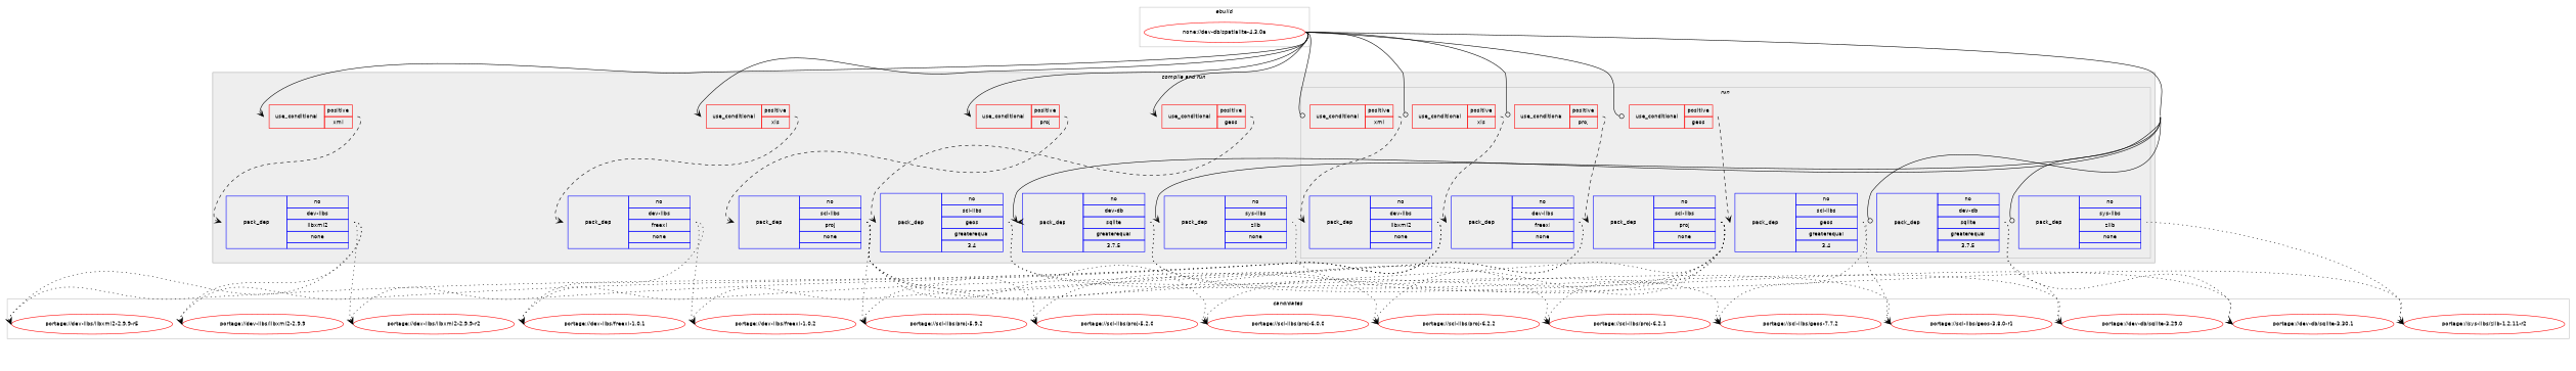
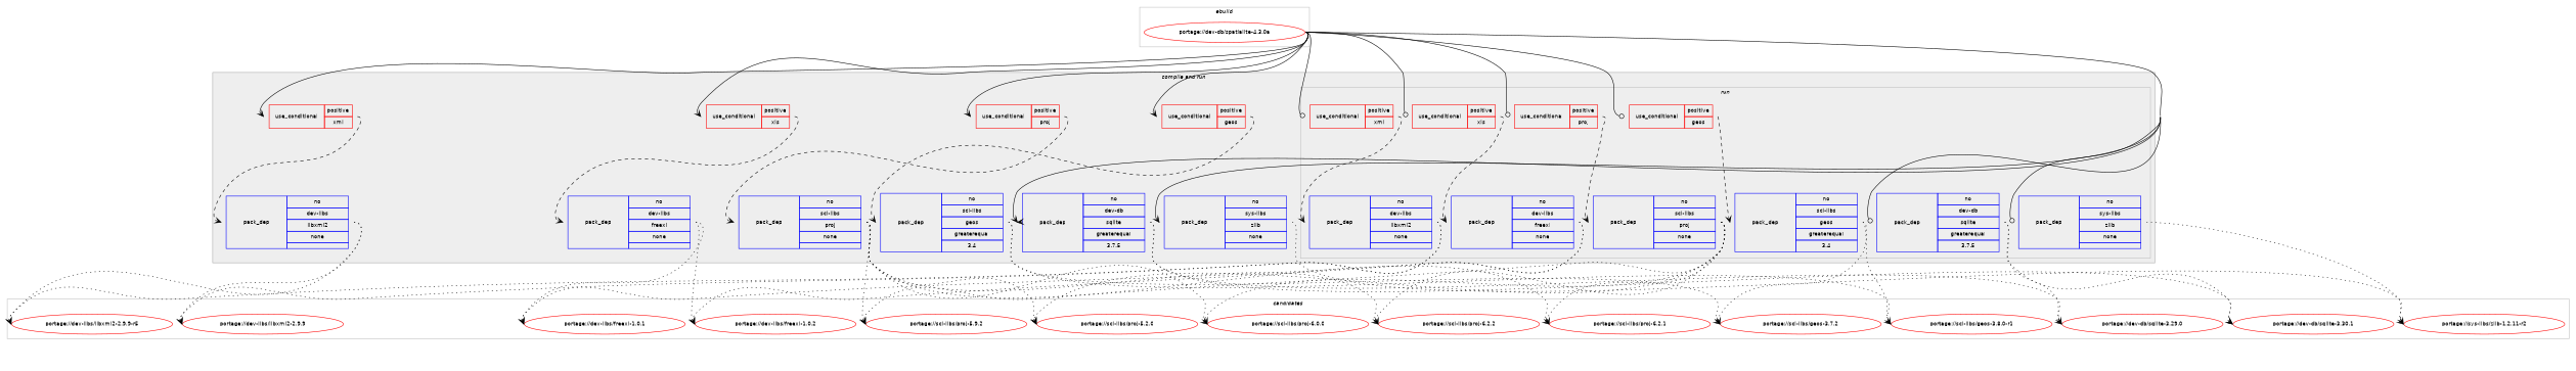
  digraph {
    compound=true
    concentrate=true
    fontname=Helvetica
    fontsize=10
    newrank=true
    rankdir=TB
    ranksep=1.5
    node [color=red fontname=Helvetica fontsize=10 shape=none]
    edge [arrowhead=vee headport=w style=dotted tailport=e weight=100]
-   n1 [label="none://dev-db/spatialite-4.3.0a" width=4 shape=""]
+   n1 [label="portage://dev-db/spatialite-4.3.0a" width=4 shape=""]
    n2 [color=blue label=<<TABLE BORDER="0" CELLBORDER="1" CELLSPACING="0" CELLPADDING="4" WIDTH="220"><TR><TD ROWSPAN="6" CELLPADDING="30">pack_dep</TD></TR><TR><TD WIDTH="110">no</TD></TR><TR><TD>sci-libs</TD></TR><TR><TD>geos</TD></TR><TR><TD>greaterequal</TD></TR><TR><TD>3.4</TD></TR></TABLE>>]
    n3 [label=<<TABLE BORDER="0" CELLBORDER="1" CELLSPACING="0" CELLPADDING="4"><TR><TD ROWSPAN="3" CELLPADDING="10">use_conditional</TD></TR><TR><TD>positive</TD></TR><TR><TD>geos</TD></TR></TABLE>>]
    n4 [color=blue label=<<TABLE BORDER="0" CELLBORDER="1" CELLSPACING="0" CELLPADDING="4" WIDTH="220"><TR><TD ROWSPAN="6" CELLPADDING="30">pack_dep</TD></TR><TR><TD WIDTH="110">no</TD></TR><TR><TD>sci-libs</TD></TR><TR><TD>proj</TD></TR><TR><TD>none</TD></TR><TR><TD></TD></TR></TABLE>>]
    n5 [label=<<TABLE BORDER="0" CELLBORDER="1" CELLSPACING="0" CELLPADDING="4"><TR><TD ROWSPAN="3" CELLPADDING="10">use_conditional</TD></TR><TR><TD>positive</TD></TR><TR><TD>proj</TD></TR></TABLE>>]
    n6 [color=blue label=<<TABLE BORDER="0" CELLBORDER="1" CELLSPACING="0" CELLPADDING="4" WIDTH="220"><TR><TD ROWSPAN="6" CELLPADDING="30">pack_dep</TD></TR><TR><TD WIDTH="110">no</TD></TR><TR><TD>dev-libs</TD></TR><TR><TD>freexl</TD></TR><TR><TD>none</TD></TR><TR><TD></TD></TR></TABLE>>]
    n7 [label=<<TABLE BORDER="0" CELLBORDER="1" CELLSPACING="0" CELLPADDING="4"><TR><TD ROWSPAN="3" CELLPADDING="10">use_conditional</TD></TR><TR><TD>positive</TD></TR><TR><TD>xls</TD></TR></TABLE>>]
    n8 [color=blue label=<<TABLE BORDER="0" CELLBORDER="1" CELLSPACING="0" CELLPADDING="4" WIDTH="220"><TR><TD ROWSPAN="6" CELLPADDING="30">pack_dep</TD></TR><TR><TD WIDTH="110">no</TD></TR><TR><TD>dev-libs</TD></TR><TR><TD>libxml2</TD></TR><TR><TD>none</TD></TR><TR><TD></TD></TR></TABLE>>]
    n9 [label=<<TABLE BORDER="0" CELLBORDER="1" CELLSPACING="0" CELLPADDING="4"><TR><TD ROWSPAN="3" CELLPADDING="10">use_conditional</TD></TR><TR><TD>positive</TD></TR><TR><TD>xml</TD></TR></TABLE>>]
    n10 [color=blue label=<<TABLE BORDER="0" CELLBORDER="1" CELLSPACING="0" CELLPADDING="4" WIDTH="220"><TR><TD ROWSPAN="6" CELLPADDING="30">pack_dep</TD></TR><TR><TD WIDTH="110">no</TD></TR><TR><TD>dev-db</TD></TR><TR><TD>sqlite</TD></TR><TR><TD>greaterequal</TD></TR><TR><TD>3.7.5</TD></TR></TABLE>>]
    n11 [color=blue label=<<TABLE BORDER="0" CELLBORDER="1" CELLSPACING="0" CELLPADDING="4" WIDTH="220"><TR><TD ROWSPAN="6" CELLPADDING="30">pack_dep</TD></TR><TR><TD WIDTH="110">no</TD></TR><TR><TD>sys-libs</TD></TR><TR><TD>zlib</TD></TR><TR><TD>none</TD></TR><TR><TD></TD></TR></TABLE>>]
    n12 [color=blue label=<<TABLE BORDER="0" CELLBORDER="1" CELLSPACING="0" CELLPADDING="4" WIDTH="220"><TR><TD ROWSPAN="6" CELLPADDING="30">pack_dep</TD></TR><TR><TD WIDTH="110">no</TD></TR><TR><TD>sci-libs</TD></TR><TR><TD>geos</TD></TR><TR><TD>greaterequal</TD></TR><TR><TD>3.4</TD></TR></TABLE>>]
    n13 [label=<<TABLE BORDER="0" CELLBORDER="1" CELLSPACING="0" CELLPADDING="4"><TR><TD ROWSPAN="3" CELLPADDING="10">use_conditional</TD></TR><TR><TD>positive</TD></TR><TR><TD>geos</TD></TR></TABLE>>]
    n14 [color=blue label=<<TABLE BORDER="0" CELLBORDER="1" CELLSPACING="0" CELLPADDING="4" WIDTH="220"><TR><TD ROWSPAN="6" CELLPADDING="30">pack_dep</TD></TR><TR><TD WIDTH="110">no</TD></TR><TR><TD>sci-libs</TD></TR><TR><TD>proj</TD></TR><TR><TD>none</TD></TR><TR><TD></TD></TR></TABLE>>]
    n15 [label=<<TABLE BORDER="0" CELLBORDER="1" CELLSPACING="0" CELLPADDING="4"><TR><TD ROWSPAN="3" CELLPADDING="10">use_conditional</TD></TR><TR><TD>positive</TD></TR><TR><TD>proj</TD></TR></TABLE>>]
    n16 [color=blue label=<<TABLE BORDER="0" CELLBORDER="1" CELLSPACING="0" CELLPADDING="4" WIDTH="220"><TR><TD ROWSPAN="6" CELLPADDING="30">pack_dep</TD></TR><TR><TD WIDTH="110">no</TD></TR><TR><TD>dev-libs</TD></TR><TR><TD>freexl</TD></TR><TR><TD>none</TD></TR><TR><TD></TD></TR></TABLE>>]
    n17 [label=<<TABLE BORDER="0" CELLBORDER="1" CELLSPACING="0" CELLPADDING="4"><TR><TD ROWSPAN="3" CELLPADDING="10">use_conditional</TD></TR><TR><TD>positive</TD></TR><TR><TD>xls</TD></TR></TABLE>>]
    n18 [color=blue label=<<TABLE BORDER="0" CELLBORDER="1" CELLSPACING="0" CELLPADDING="4" WIDTH="220"><TR><TD ROWSPAN="6" CELLPADDING="30">pack_dep</TD></TR><TR><TD WIDTH="110">no</TD></TR><TR><TD>dev-libs</TD></TR><TR><TD>libxml2</TD></TR><TR><TD>none</TD></TR><TR><TD></TD></TR></TABLE>>]
    n19 [label=<<TABLE BORDER="0" CELLBORDER="1" CELLSPACING="0" CELLPADDING="4"><TR><TD ROWSPAN="3" CELLPADDING="10">use_conditional</TD></TR><TR><TD>positive</TD></TR><TR><TD>xml</TD></TR></TABLE>>]
    n20 [color=blue label=<<TABLE BORDER="0" CELLBORDER="1" CELLSPACING="0" CELLPADDING="4" WIDTH="220"><TR><TD ROWSPAN="6" CELLPADDING="30">pack_dep</TD></TR><TR><TD WIDTH="110">no</TD></TR><TR><TD>dev-db</TD></TR><TR><TD>sqlite</TD></TR><TR><TD>greaterequal</TD></TR><TR><TD>3.7.5</TD></TR></TABLE>>]
    n21 [color=blue label=<<TABLE BORDER="0" CELLBORDER="1" CELLSPACING="0" CELLPADDING="4" WIDTH="220"><TR><TD ROWSPAN="6" CELLPADDING="30">pack_dep</TD></TR><TR><TD WIDTH="110">no</TD></TR><TR><TD>sys-libs</TD></TR><TR><TD>zlib</TD></TR><TR><TD>none</TD></TR><TR><TD></TD></TR></TABLE>>]
    n22 [label="portage://sci-libs/geos-3.8.0-r1" width=4 shape=""]
-   n23 [label="portage://sci-libs/geos-7.7.2" width=4 shape=""]
+   n23 [label="portage://sci-libs/geos-3.7.2" width=4 shape=""]
    n24 [label="portage://sci-libs/proj-6.2.1" width=4 shape=""]
    n25 [label="portage://sci-libs/proj-6.2.2" width=4 shape=""]
    n26 [label="portage://sci-libs/proj-6.0.0" width=4 shape=""]
    n27 [label="portage://sci-libs/proj-5.2.0" width=4 shape=""]
    n28 [label="portage://sci-libs/proj-5.9.2" width=4 shape=""]
    n29 [label="portage://dev-libs/freexl-1.0.2" width=4 shape=""]
    n30 [label="portage://dev-libs/freexl-1.0.1" width=4 shape=""]
    n31 [label="portage://dev-libs/libxml2-2.9.9-r5" width=4 shape=""]
-   n32 [label="portage://dev-libs/libxml2-2.9.9-r2" width=4 shape=""]
    n33 [label="portage://dev-libs/libxml2-2.9.9" width=4 shape=""]
    n34 [label="portage://dev-db/sqlite-3.30.1" width=4 shape=""]
    n35 [label="portage://dev-db/sqlite-3.29.0" width=4 shape=""]
    n36 [label="portage://sys-libs/zlib-1.2.11-r2" width=4 shape=""]
    subgraph cluster_1 {
      color=gray
      label=<<i>ebuild</i>>
      rank=same
      n1
    }
    subgraph cluster_2 {
      color=gray
      label=<<i>dependencies</i>>
      subgraph cluster_3 {
        color=gray
        fillcolor="#eeeeee"
        label=<<i>compile</i>>
        style=filled
        subgraph sub_4 {
          color=gray
          fillcolor="#eeeeee"
          label=<<i>compile</i>>
          style=filled
          n3
          subgraph sub_5 {
            color=gray
            fillcolor="#eeeeee"
            label=<<i>compile</i>>
            style=filled
            n2
          }
        }
        subgraph sub_6 {
          color=gray
          fillcolor="#eeeeee"
          label=<<i>compile</i>>
          style=filled
          n5
          subgraph sub_7 {
            color=gray
            fillcolor="#eeeeee"
            label=<<i>compile</i>>
            style=filled
            n4
          }
        }
        subgraph sub_8 {
          color=gray
          fillcolor="#eeeeee"
          label=<<i>compile</i>>
          style=filled
          n7
          subgraph sub_9 {
            color=gray
            fillcolor="#eeeeee"
            label=<<i>compile</i>>
            style=filled
            n6
          }
        }
        subgraph sub_10 {
          color=gray
          fillcolor="#eeeeee"
          label=<<i>compile</i>>
          style=filled
          n9
          subgraph sub_11 {
            color=gray
            fillcolor="#eeeeee"
            label=<<i>compile</i>>
            style=filled
            n8
          }
        }
        subgraph sub_12 {
          color=gray
          fillcolor="#eeeeee"
          label=<<i>compile</i>>
          style=filled
          n10
        }
        subgraph sub_13 {
          color=gray
          fillcolor="#eeeeee"
          label=<<i>compile</i>>
          style=filled
          n11
        }
      }
      subgraph cluster_14 {
        color=gray
        fillcolor="#eeeeee"
        label=<<i>compile and run</i>>
        style=filled
      }
      subgraph cluster_15 {
        color=gray
        fillcolor="#eeeeee"
        label=<<i>run</i>>
        style=filled
        subgraph sub_16 {
          color=gray
          fillcolor="#eeeeee"
          label=<<i>run</i>>
          style=filled
          n13
          subgraph sub_17 {
            color=gray
            fillcolor="#eeeeee"
            label=<<i>run</i>>
            style=filled
            n12
          }
        }
        subgraph sub_18 {
          color=gray
          fillcolor="#eeeeee"
          label=<<i>run</i>>
          style=filled
          n15
          subgraph sub_19 {
            color=gray
            fillcolor="#eeeeee"
            label=<<i>run</i>>
            style=filled
            n14
          }
        }
        subgraph sub_20 {
          color=gray
          fillcolor="#eeeeee"
          label=<<i>run</i>>
          style=filled
          n17
          subgraph sub_21 {
            color=gray
            fillcolor="#eeeeee"
            label=<<i>run</i>>
            style=filled
            n16
          }
        }
        subgraph sub_22 {
          color=gray
          fillcolor="#eeeeee"
          label=<<i>run</i>>
          style=filled
          n19
          subgraph sub_23 {
            color=gray
            fillcolor="#eeeeee"
            label=<<i>run</i>>
            style=filled
            n18
          }
        }
        subgraph sub_24 {
          color=gray
          fillcolor="#eeeeee"
          label=<<i>run</i>>
          style=filled
          n20
        }
        subgraph sub_25 {
          color=gray
          fillcolor="#eeeeee"
          label=<<i>run</i>>
          style=filled
          n21
        }
      }
    }
    subgraph cluster_26 {
      color=gray
      label=<<i>candidates</i>>
      rank=same
      subgraph sub_27 {
        color=black
        label=<<i>candidates</i>>
        nodesep=1
        rank=same
        n22
        n23
      }
      subgraph sub_28 {
        color=black
        label=<<i>candidates</i>>
        nodesep=1
        rank=same
        n24
        n25
        n26
        n27
        n28
      }
      subgraph sub_29 {
        color=black
        label=<<i>candidates</i>>
        nodesep=1
        rank=same
        n29
        n30
      }
      subgraph sub_30 {
        color=black
        label=<<i>candidates</i>>
        nodesep=1
        rank=same
        n31
-       n32
        n33
      }
      subgraph sub_31 {
        color=black
        label=<<i>candidates</i>>
        nodesep=1
        rank=same
        n34
        n35
      }
      subgraph sub_32 {
        color=black
        label=<<i>candidates</i>>
        nodesep=1
        rank=same
        n36
      }
      subgraph sub_33 {
        color=black
        label=<<i>candidates</i>>
        nodesep=1
        rank=same
        n24
        n25
        n26
        n27
        n28
      }
      subgraph sub_34 {
        color=black
        label=<<i>candidates</i>>
        nodesep=1
        rank=same
        n22
        n23
      }
      subgraph sub_35 {
        color=black
        label=<<i>candidates</i>>
        nodesep=1
        rank=same
        n29
        n30
      }
      subgraph sub_36 {
        color=black
        label=<<i>candidates</i>>
        nodesep=1
        rank=same
        n31
-       n32
        n33
      }
      subgraph sub_37 {
        color=black
        label=<<i>candidates</i>>
        nodesep=1
        rank=same
        n34
        n35
      }
      subgraph sub_38 {
        color=black
        label=<<i>candidates</i>>
        nodesep=1
        rank=same
        n36
      }
    }
    n1 -> n3 [style=solid weight=20]
    n1 -> n5 [style=solid weight=20]
    n1 -> n7 [style=solid weight=20]
    n1 -> n9 [style=solid weight=20]
    n1 -> n10 [style=solid weight=20]
    n1 -> n11 [style=solid weight=20]
    n1 -> n13 [arrowhead=odot style=solid weight=20]
    n1 -> n15 [arrowhead=odot style=solid weight=20]
    n1 -> n17 [arrowhead=odot style=solid weight=20]
    n1 -> n19 [arrowhead=odot style=solid weight=20]
    n1 -> n20 [arrowhead=odot style=solid weight=20]
    n1 -> n21 [arrowhead=odot style=solid weight=20]
    n2 -> n22
    n2 -> n23
    n3 -> n2 [style=dashed weight=20]
    n4 -> n24
    n4 -> n25
    n4 -> n26
    n4 -> n27
    n4 -> n28
    n5 -> n4 [style=dashed weight=20]
    n6 -> n29
    n6 -> n30
    n7 -> n6 [style=dashed weight=20]
    n8 -> n31
-   n8 -> n32
    n8 -> n33
    n9 -> n8 [style=dashed weight=20]
    n10 -> n34
    n10 -> n35
    n11 -> n36
    n12 -> n22
    n12 -> n23
    n13 -> n12 [style=dashed weight=20]
    n14 -> n24
    n14 -> n25
    n14 -> n26
    n14 -> n27
    n14 -> n28
    n15 -> n14 [style=dashed weight=20]
    n16 -> n29
    n16 -> n30
    n17 -> n16 [style=dashed weight=20]
    n18 -> n31
-   n18 -> n32
    n18 -> n33
    n19 -> n18 [style=dashed weight=20]
    n20 -> n34
    n20 -> n35
    n21 -> n36
  }
